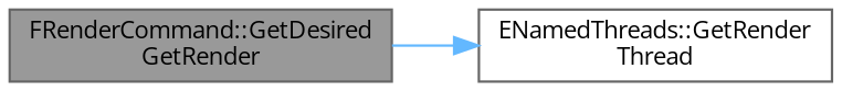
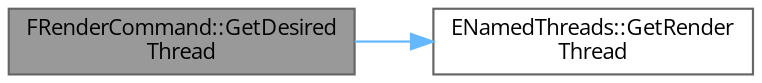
  digraph {
    rankdir=LR
    fontname="Open Sans"
    node [fontname="Open Sans" fontsize=10 shape=box style=filled]
-   n1 [color=gray40 fillcolor=grey60 fontcolor=black height=0.2 label="FRenderCommand::GetDesired\lGetRender" width=0.4]
+   n1 [color=gray40 fillcolor=grey60 fontcolor=black height=0.2 label="FRenderCommand::GetDesired\lThread" width=0.4]
    n2 [color=grey40 fillcolor=white height=0.2 label="ENamedThreads::GetRender\lThread" width=0.4]
    n1 -> n2 [color=steelblue1 fontname="Open Sans" fontsize=10 labelfontname=Helvetica labelfontsize=10 style=solid]
  }
